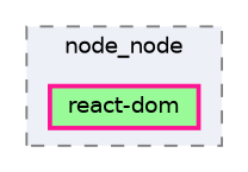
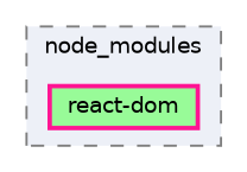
  digraph {
    compound=true
    n1 [color=deeppink fillcolor=palegreen fontname=Helvetica fontsize=10 height=0.2 label="react-dom" shape=box style="filled,bold" width=0.4]
    subgraph cluster_1 {
      bgcolor="#edf0f7"
      fontname=Helvetica
      fontsize=10
-     label=node_node
+     label=node_modules
      pencolor=grey50
      style="filled,dashed"
      n1
    }
  }
